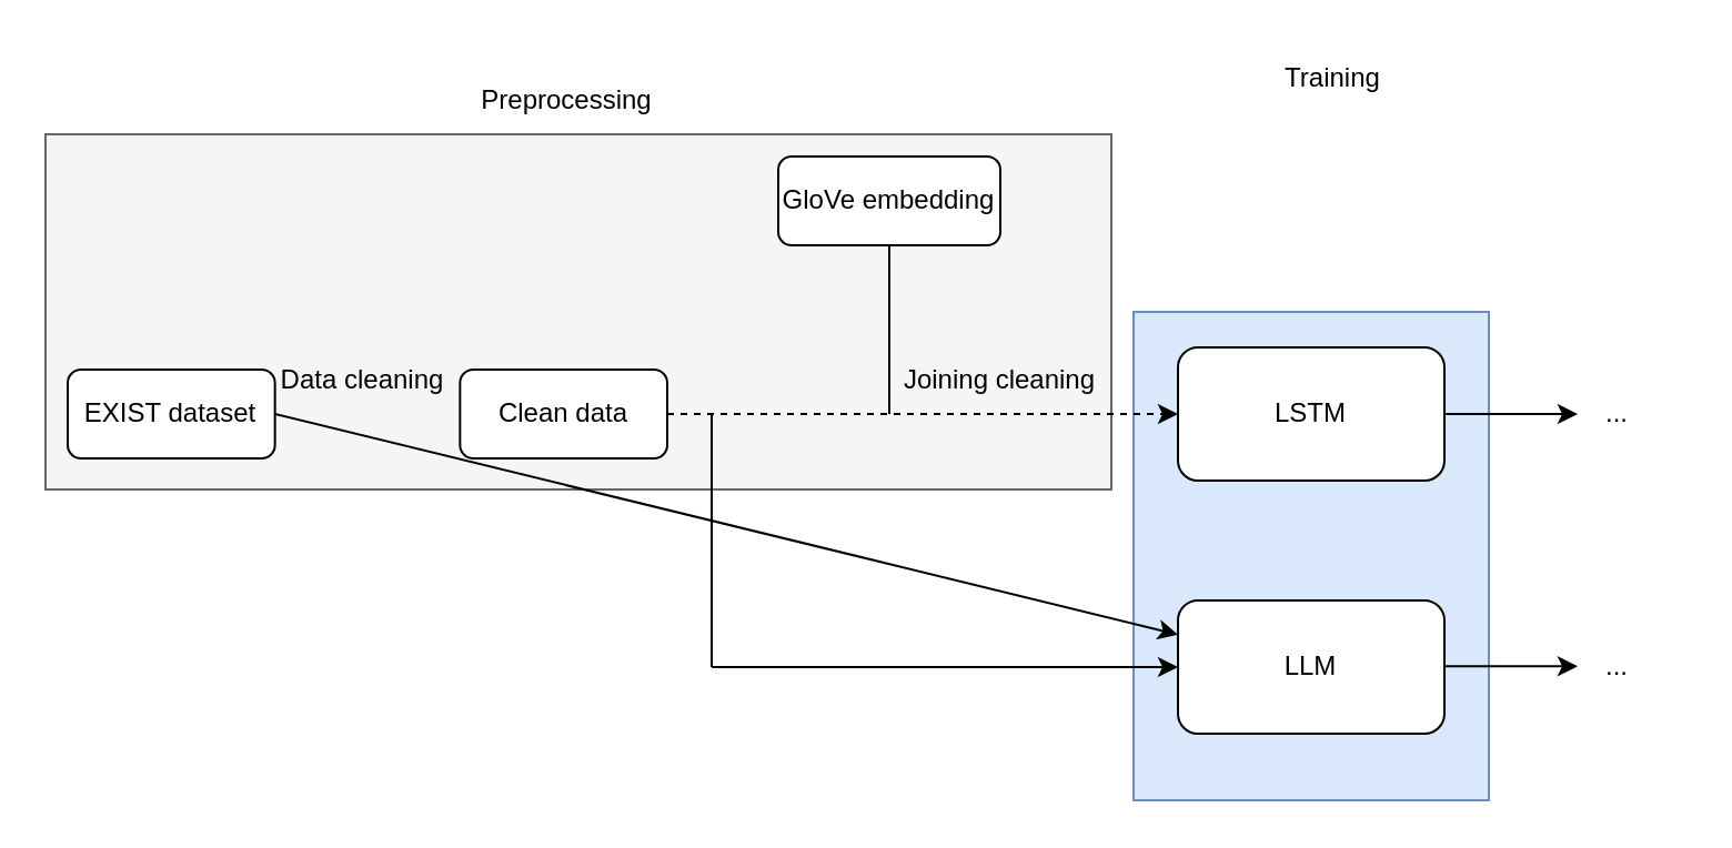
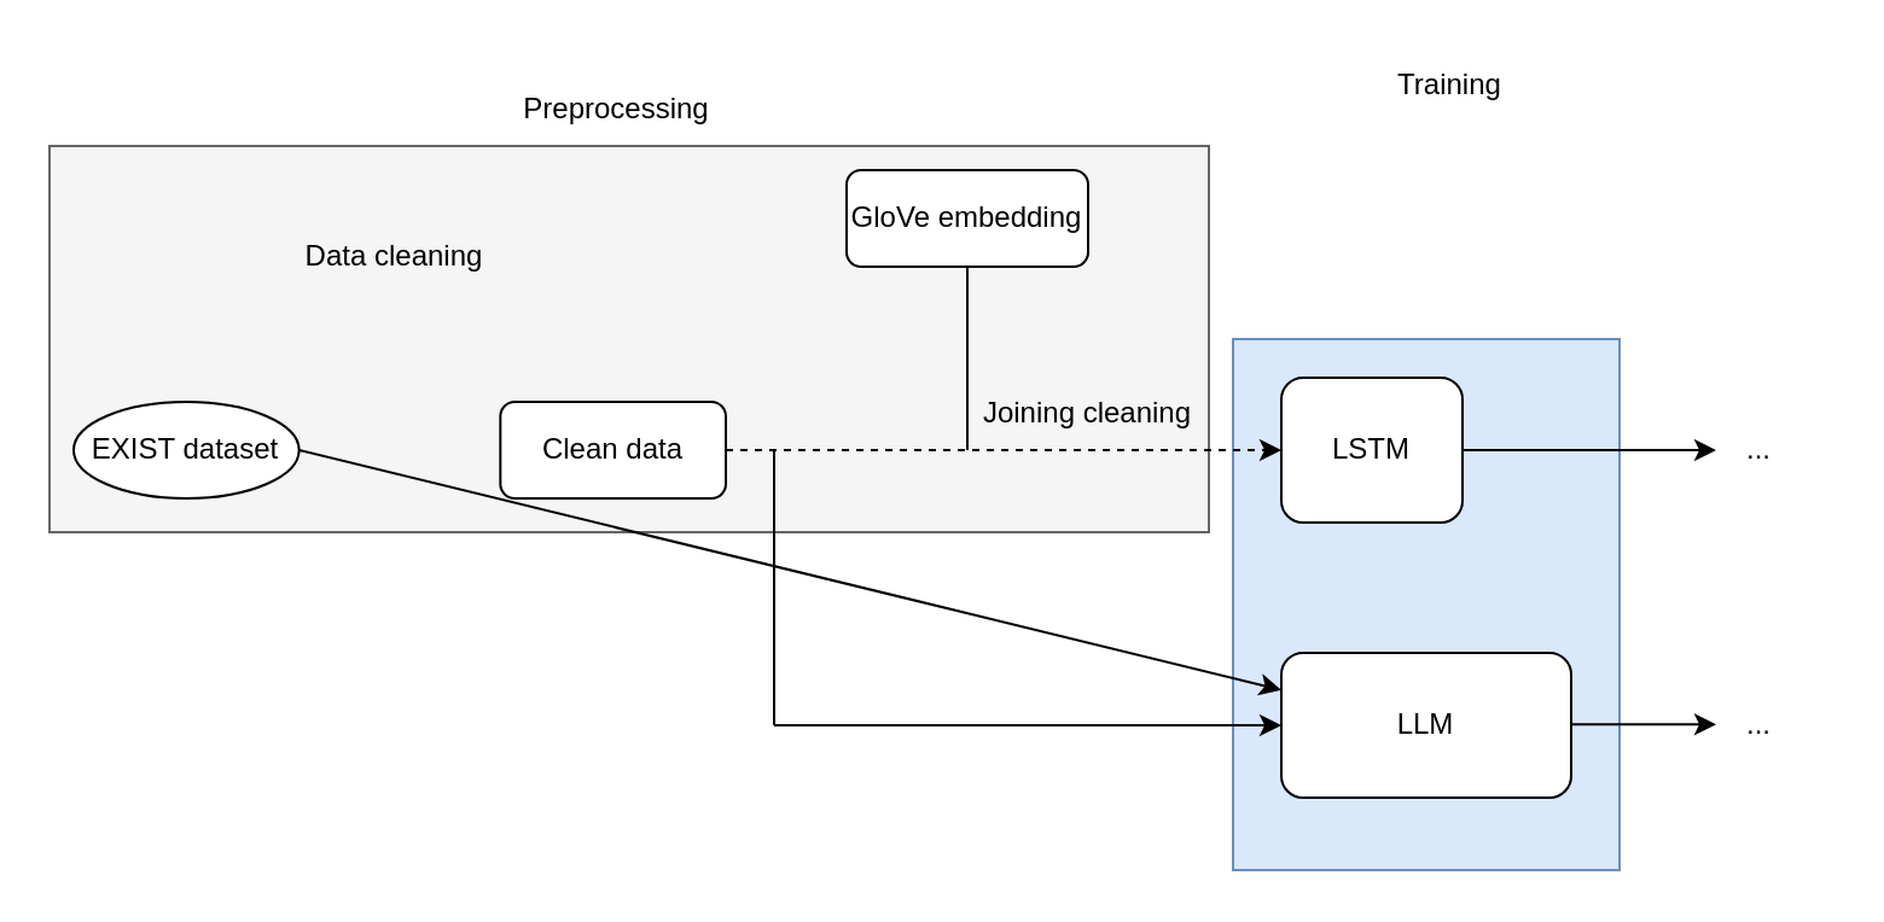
  <mxCell id="0" />
  <mxCell id="1" parent="0" />
  <mxCell id="2" value="" style="rounded=0;whiteSpace=wrap;html=1;fillColor=#dae8fc;strokeColor=#6c8ebf;" parent="1" vertex="1"><mxGeometry x="510" y="140" width="160" height="220" as="geometry" /></mxCell>
  <mxCell id="3" value="" style="rounded=0;whiteSpace=wrap;html=1;fillColor=#f5f5f5;fontColor=#333333;strokeColor=#666666;" parent="1" vertex="1"><mxGeometry x="20" y="60" width="480" height="160" as="geometry" /></mxCell>
  <mxCell id="4" value="Preprocessing" style="text;html=1;align=center;verticalAlign=middle;whiteSpace=wrap;rounded=0;" parent="1" vertex="1"><mxGeometry x="215" y="30" width="80" height="30" as="geometry" /></mxCell>
- <mxCell id="5" value="EXIST dataset" style="rounded=1;whiteSpace=wrap;html=1;" parent="1" vertex="1"><mxGeometry x="30" y="166" width="93.33" height="40" as="geometry" /></mxCell>
+ <mxCell id="5" value="EXIST dataset" style="ellipse;whiteSpace=wrap;html=1;" parent="1" vertex="1"><mxGeometry x="30" y="166" width="93.33" height="40" as="geometry" /></mxCell>
  <mxCell id="6" value="" style="endArrow=classic;html=1;rounded=0;exitX=1;exitY=0.5;exitDx=0;exitDy=0;" parent="1" source="5" target="14" edge="1"><mxGeometry width="50" height="50" relative="1" as="geometry"><mxPoint x="420" y="290" as="sourcePoint" /><mxPoint x="470" y="240" as="targetPoint" /></mxGeometry></mxCell>
- <mxCell id="7" value="Data cleaning" style="text;html=1;align=center;verticalAlign=middle;whiteSpace=wrap;rounded=0;" parent="1" vertex="1"><mxGeometry x="123.33" y="156" width="80" height="30" as="geometry" /></mxCell>
+ <mxCell id="7" value="Data cleaning" style="text;html=1;align=center;verticalAlign=middle;whiteSpace=wrap;rounded=0;" parent="1" vertex="1"><mxGeometry x="123.33" y="91" width="80" height="30" as="geometry" /></mxCell>
  <mxCell id="8" value="Clean data" style="rounded=1;whiteSpace=wrap;html=1;" parent="1" vertex="1"><mxGeometry x="206.67" y="166" width="93.33" height="40" as="geometry" /></mxCell>
  <mxCell id="9" value="GloVe embedding" style="rounded=1;whiteSpace=wrap;html=1;" parent="1" vertex="1"><mxGeometry x="350" y="70" width="100" height="40" as="geometry" /></mxCell>
  <mxCell id="10" value="" style="endArrow=none;html=1;rounded=0;entryX=0.5;entryY=1;entryDx=0;entryDy=0;" parent="1" target="9" edge="1"><mxGeometry width="50" height="50" relative="1" as="geometry"><mxPoint x="400" y="186" as="sourcePoint" /><mxPoint x="460" y="280" as="targetPoint" /><Array as="points"><mxPoint x="400" y="140" /></Array></mxGeometry></mxCell>
  <mxCell id="11" value="Joining cleaning" style="text;html=1;align=center;verticalAlign=middle;whiteSpace=wrap;rounded=0;" parent="1" vertex="1"><mxGeometry x="400" y="156" width="100" height="30" as="geometry" /></mxCell>
  <mxCell id="12" value="Training" style="text;html=1;align=center;verticalAlign=middle;whiteSpace=wrap;rounded=0;" parent="1" vertex="1"><mxGeometry x="560" y="20" width="80" height="30" as="geometry" /></mxCell>
- <mxCell id="13" value="LSTM" style="rounded=1;whiteSpace=wrap;html=1;" parent="1" vertex="1"><mxGeometry x="530" y="156" width="120" height="60" as="geometry" /></mxCell>
+ <mxCell id="13" value="LSTM" style="rounded=1;whiteSpace=wrap;html=1;" parent="1" vertex="1"><mxGeometry x="530" y="156" width="75" height="60" as="geometry" /></mxCell>
  <mxCell id="14" value="LLM" style="rounded=1;whiteSpace=wrap;html=1;" parent="1" vertex="1"><mxGeometry x="530" y="270" width="120" height="60" as="geometry" /></mxCell>
  <mxCell id="15" value="" style="endArrow=none;html=1;rounded=0;" edge="1" parent="1"><mxGeometry width="50" height="50" relative="1" as="geometry"><mxPoint x="320" y="300" as="sourcePoint" /><mxPoint x="320" y="186" as="targetPoint" /></mxGeometry></mxCell>
  <mxCell id="16" value="" style="endArrow=classic;html=1;rounded=0;entryX=0;entryY=0.5;entryDx=0;entryDy=0;" edge="1" parent="1" target="14"><mxGeometry width="50" height="50" relative="1" as="geometry"><mxPoint x="320" y="300" as="sourcePoint" /><mxPoint x="350" y="300" as="targetPoint" /></mxGeometry></mxCell>
  <mxCell id="17" value="" style="endArrow=classic;html=1;rounded=0;exitX=1;exitY=0.5;exitDx=0;exitDy=0;entryX=0;entryY=0.5;entryDx=0;entryDy=0;dashed=1;" edge="1" parent="1" source="8" target="13"><mxGeometry width="50" height="50" relative="1" as="geometry"><mxPoint x="390" y="260" as="sourcePoint" /><mxPoint x="440" y="210" as="targetPoint" /></mxGeometry></mxCell>
  <mxCell id="18" value="" style="endArrow=classic;html=1;rounded=0;exitX=1;exitY=0.5;exitDx=0;exitDy=0;" edge="1" parent="1" source="13"><mxGeometry width="50" height="50" relative="1" as="geometry"><mxPoint x="440" y="290" as="sourcePoint" /><mxPoint x="710" y="186" as="targetPoint" /></mxGeometry></mxCell>
  <mxCell id="19" value="" style="endArrow=classic;html=1;rounded=0;exitX=1;exitY=0.5;exitDx=0;exitDy=0;" edge="1" parent="1"><mxGeometry width="50" height="50" relative="1" as="geometry"><mxPoint x="650" y="299.66" as="sourcePoint" /><mxPoint x="710" y="299.66" as="targetPoint" /></mxGeometry></mxCell>
  <mxCell id="20" value="..." style="text;html=1;align=center;verticalAlign=middle;whiteSpace=wrap;rounded=0;" vertex="1" parent="1"><mxGeometry x="698" y="171" width="60" height="30" as="geometry" /></mxCell>
  <mxCell id="21" value="..." style="text;html=1;align=center;verticalAlign=middle;whiteSpace=wrap;rounded=0;" vertex="1" parent="1"><mxGeometry x="698" y="285" width="60" height="30" as="geometry" /></mxCell>
